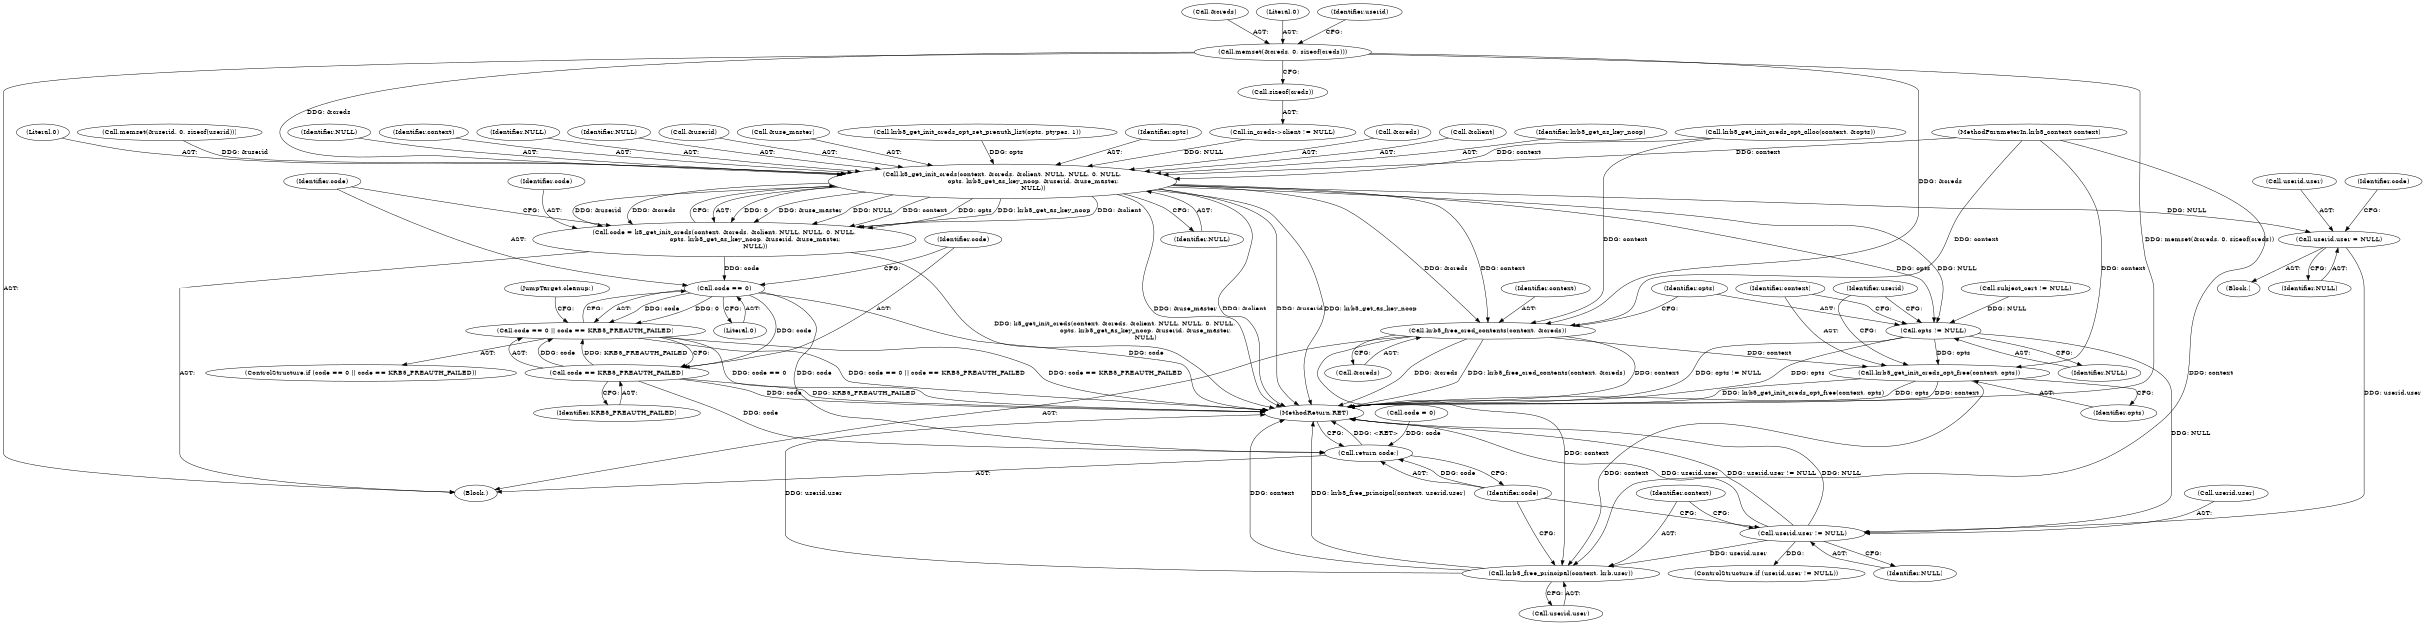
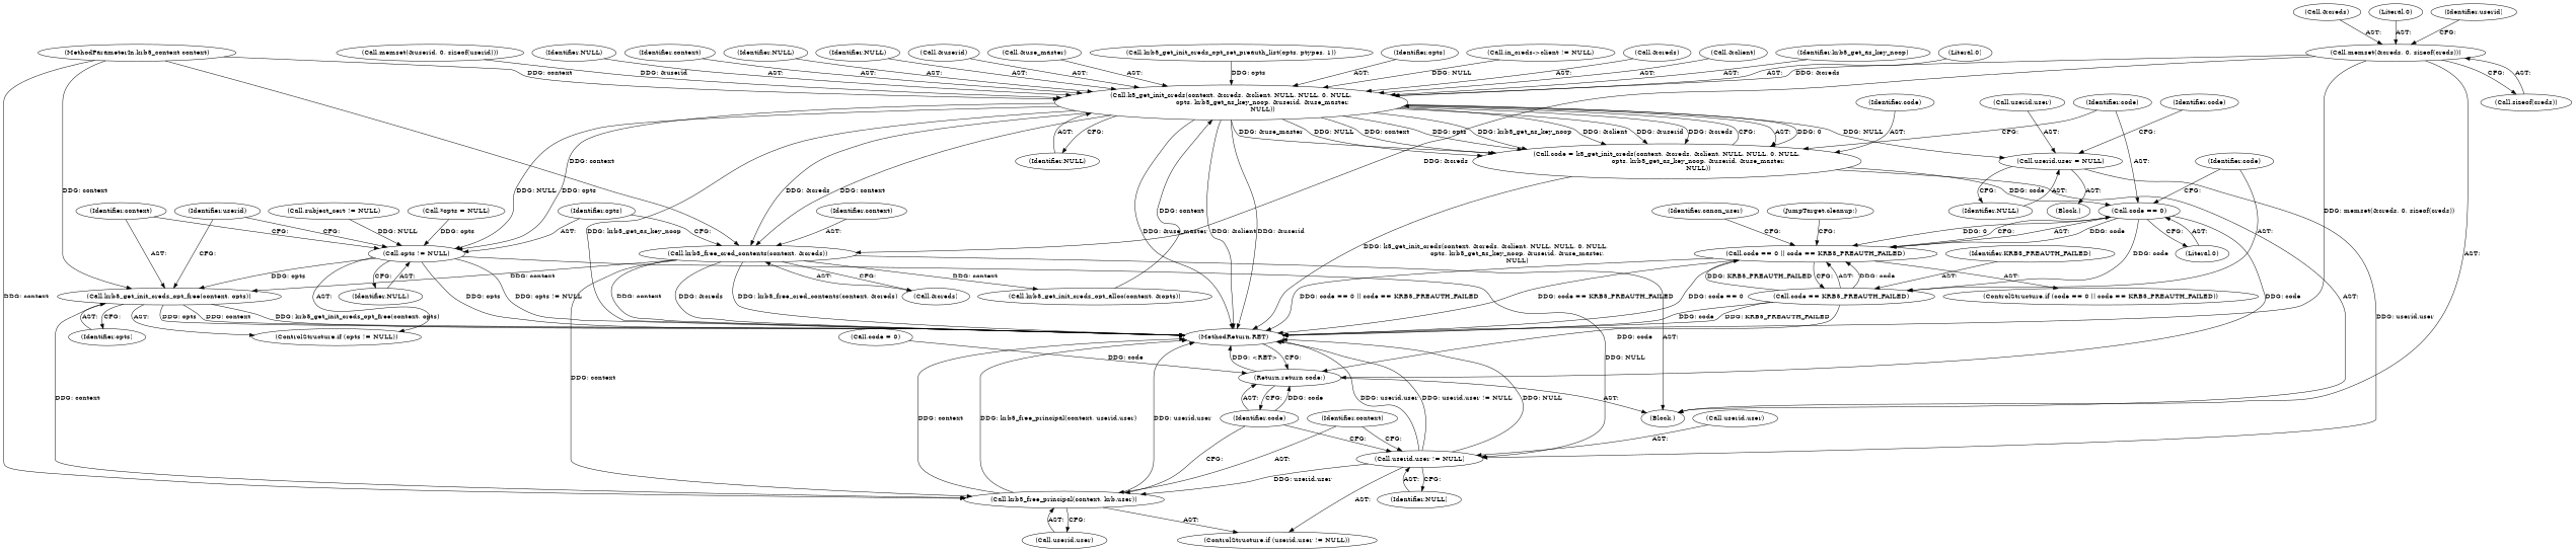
  digraph {
    n1 [label="(Call,memset(&creds, 0, sizeof(creds)))"]
    n2 [label="(Call,k5_get_init_creds(context, &creds, &client, NULL, NULL, 0, NULL,\n                              opts, krb5_get_as_key_noop, &userid, &use_master,\n                              NULL))"]
    n3 [label="(Call,krb5_free_cred_contents(context, &creds))"]
    n4 [label="(MethodReturn,RET)"]
    n5 [label="(Block,)"]
    n6 [label="(Call,sizeof(creds))"]
    n7 [label="(Call,code = k5_get_init_creds(context, &creds, &client, NULL, NULL, 0, NULL,\n                              opts, krb5_get_as_key_noop, &userid, &use_master,\n                              NULL))"]
    n8 [label="(Call,userid.user = NULL)"]
    n9 [label="(Call,opts != NULL)"]
    n10 [label="(Identifier,NULL)"]
    n11 [label="(Call,krb5_free_principal(context, krb.user))"]
    n12 [label="(Call,krb5_get_init_creds_opt_free(context, opts))"]
    n13 [label="(Call,&creds)"]
-   n14 [label="(Call,return code;)"]
+   n14 [label="(Return,return code;)"]
    n15 [label="(Call,code == 0)"]
    n16 [label="(Call,userid.user != NULL)"]
    n17 [label="(Identifier,NULL)"]
    n18 [label="(Block,)"]
+   n19 [label="(ControlStructure,if (opts != NULL))"]
    n20 [label="(Identifier,NULL)"]
    n21 [label="(Call,code == 0 || code == KRB5_PREAUTH_FAILED)"]
    n22 [label="(Call,code == KRB5_PREAUTH_FAILED)"]
    n23 [label="(Literal,0)"]
    n24 [label="(ControlStructure,if (code == 0 || code == KRB5_PREAUTH_FAILED))"]
    n25 [label="(Identifier,KRB5_PREAUTH_FAILED)"]
    n26 [label="(Identifier,code)"]
    n27 [label="(Identifier,NULL)"]
    n28 [label="(ControlStructure,if (userid.user != NULL))"]
    n29 [label="(Call,userid.user)"]
    n30 [label="(Identifier,opts)"]
    n31 [label="(Identifier,NULL)"]
    n32 [label="(Identifier,context)"]
    n33 [label="(Identifier,NULL)"]
    n34 [label="(Call,&creds)"]
    n35 [label="(MethodParameterIn,krb5_context context)"]
    n36 [label="(Identifier,code)"]
    n37 [label="(Identifier,NULL)"]
    n38 [label="(Identifier,context)"]
    n39 [label="(Call,&userid)"]
    n40 [label="(Identifier,opts)"]
    n41 [label="(Identifier,code)"]
    n42 [label="(Identifier,context)"]
    n43 [label="(Literal,0)"]
    n44 [label="(Call,&use_master)"]
    n45 [label="(Call,krb5_get_init_creds_opt_set_preauth_list(opts, ptypes, 1))"]
    n46 [label="(Identifier,opts)"]
    n47 [label="(Call,in_creds->client != NULL)"]
    n48 [label="(Call,&creds)"]
    n49 [label="(Call,userid.user)"]
+   n50 [label="(Identifier,canon_user)"]
    n51 [label="(Call,&client)"]
    n52 [label="(Identifier,userid)"]
    n53 [label="(Identifier,krb5_get_as_key_noop)"]
    n54 [label="(Call,subject_cert != NULL)"]
    n55 [label="(Identifier,context)"]
    n56 [label="(Identifier,userid)"]
    n57 [label="(Call,krb5_get_init_creds_opt_alloc(context, &opts))"]
    n58 [label="(Call,code = 0)"]
    n59 [label="(JumpTarget,cleanup:)"]
    n60 [label="(Call,userid.user)"]
    n61 [label="(Identifier,code)"]
    n62 [label="(Literal,0)"]
    n63 [label="(Identifier,code)"]
    n64 [label="(Call,memset(&userid, 0, sizeof(userid)))"]
+   n65 [label="(Call,*opts = NULL)"]
    n1 -> n2 [label="DDG: &creds"]
    n1 -> n3 [label="DDG: &creds"]
    n1 -> n4 [label="DDG: memset(&creds, 0, sizeof(creds))"]
    n1 -> n5 [label="AST: "]
    n1 -> n6 [label="CFG: "]
    n2 -> n3 [label="DDG: context"]
    n2 -> n3 [label="DDG: &creds"]
    n2 -> n4 [label="DDG: &client"]
    n2 -> n4 [label="DDG: &userid"]
    n2 -> n4 [label="DDG: krb5_get_as_key_noop"]
    n2 -> n4 [label="DDG: &use_master"]
    n2 -> n7 [label="AST: "]
    n2 -> n7 [label="DDG: 0"]
    n2 -> n7 [label="DDG: &use_master"]
    n2 -> n7 [label="DDG: NULL"]
    n2 -> n7 [label="DDG: context"]
    n2 -> n7 [label="DDG: opts"]
    n2 -> n7 [label="DDG: krb5_get_as_key_noop"]
    n2 -> n7 [label="DDG: &client"]
    n2 -> n7 [label="DDG: &userid"]
    n2 -> n7 [label="DDG: &creds"]
    n2 -> n8 [label="DDG: NULL"]
    n2 -> n9 [label="DDG: opts"]
    n2 -> n9 [label="DDG: NULL"]
    n2 -> n10 [label="CFG: "]
    n3 -> n4 [label="DDG: context"]
    n3 -> n4 [label="DDG: &creds"]
    n3 -> n4 [label="DDG: krb5_free_cred_contents(context, &creds)"]
    n3 -> n5 [label="AST: "]
    n3 -> n11 [label="DDG: context"]
    n3 -> n12 [label="DDG: context"]
    n3 -> n13 [label="CFG: "]
    n4 -> n14 [label="CFG: "]
-   n6 -> n47 [label="AST: "]
+   n6 -> n1 [label="AST: "]
    n7 -> n2 [label="CFG: "]
    n7 -> n4 [label="DDG: k5_get_init_creds(context, &creds, &client, NULL, NULL, 0, NULL,\n                              opts, krb5_get_as_key_noop, &userid, &use_master,\n                              NULL)"]
    n7 -> n5 [label="AST: "]
    n7 -> n15 [label="DDG: code"]
    n8 -> n16 [label="DDG: userid.user"]
    n8 -> n17 [label="CFG: "]
    n8 -> n18 [label="AST: "]
    n9 -> n4 [label="DDG: opts != NULL"]
    n9 -> n4 [label="DDG: opts"]
    n9 -> n12 [label="DDG: opts"]
    n9 -> n16 [label="DDG: NULL"]
+   n9 -> n19 [label="AST: "]
    n9 -> n20 [label="CFG: "]
    n10 -> n2 [label="AST: "]
    n11 -> n4 [label="DDG: userid.user"]
    n11 -> n4 [label="DDG: krb5_free_principal(context, userid.user)"]
    n11 -> n4 [label="DDG: context"]
+   n11 -> n28 [label="AST: "]
    n11 -> n29 [label="CFG: "]
    n12 -> n4 [label="DDG: krb5_get_init_creds_opt_free(context, opts)"]
    n12 -> n4 [label="DDG: opts"]
    n12 -> n4 [label="DDG: context"]
    n12 -> n11 [label="DDG: context"]
+   n12 -> n19 [label="AST: "]
    n12 -> n30 [label="CFG: "]
    n13 -> n3 [label="AST: "]
    n14 -> n4 [label="DDG: <RET>"]
    n14 -> n5 [label="AST: "]
    n14 -> n26 [label="CFG: "]
-   n15 -> n4 [label="DDG: code"]
    n15 -> n14 [label="DDG: code"]
    n15 -> n21 [label="AST: "]
    n15 -> n21 [label="DDG: code"]
    n15 -> n21 [label="DDG: 0"]
    n15 -> n22 [label="DDG: code"]
    n15 -> n23 [label="CFG: "]
    n16 -> n4 [label="DDG: NULL"]
    n16 -> n4 [label="DDG: userid.user"]
    n16 -> n4 [label="DDG: userid.user != NULL"]
    n16 -> n11 [label="DDG: userid.user"]
    n16 -> n27 [label="CFG: "]
-   n16 -> n28 [label="DDG: "]
+   n16 -> n28 [label="AST: "]
    n17 -> n8 [label="AST: "]
    n20 -> n9 [label="AST: "]
    n21 -> n4 [label="DDG: code == KRB5_PREAUTH_FAILED"]
    n21 -> n4 [label="DDG: code == 0"]
    n21 -> n4 [label="DDG: code == 0 || code == KRB5_PREAUTH_FAILED"]
    n21 -> n15 [label="CFG: "]
    n21 -> n22 [label="CFG: "]
    n21 -> n24 [label="AST: "]
    n22 -> n4 [label="DDG: code"]
    n22 -> n4 [label="DDG: KRB5_PREAUTH_FAILED"]
    n22 -> n14 [label="DDG: code"]
    n22 -> n21 [label="AST: "]
    n22 -> n21 [label="DDG: code"]
    n22 -> n21 [label="DDG: KRB5_PREAUTH_FAILED"]
-   n22 -> n25 [label="CFG: "]
    n23 -> n15 [label="AST: "]
    n25 -> n22 [label="AST: "]
    n26 -> n11 [label="CFG: "]
    n26 -> n14 [label="AST: "]
    n26 -> n14 [label="DDG: code"]
    n26 -> n16 [label="CFG: "]
    n27 -> n16 [label="AST: "]
    n29 -> n11 [label="AST: "]
    n30 -> n12 [label="AST: "]
    n31 -> n2 [label="AST: "]
    n32 -> n2 [label="AST: "]
    n33 -> n2 [label="AST: "]
    n34 -> n1 [label="AST: "]
    n35 -> n2 [label="DDG: context"]
    n35 -> n3 [label="DDG: context"]
    n35 -> n11 [label="DDG: context"]
    n35 -> n12 [label="DDG: context"]
    n36 -> n15 [label="CFG: "]
    n36 -> n22 [label="AST: "]
    n37 -> n2 [label="AST: "]
    n38 -> n3 [label="AST: "]
    n39 -> n2 [label="AST: "]
    n40 -> n3 [label="CFG: "]
    n40 -> n9 [label="AST: "]
    n41 -> n7 [label="CFG: "]
    n41 -> n15 [label="AST: "]
    n42 -> n9 [label="CFG: "]
    n42 -> n12 [label="AST: "]
    n43 -> n1 [label="AST: "]
    n44 -> n2 [label="AST: "]
    n45 -> n2 [label="DDG: opts"]
    n46 -> n2 [label="AST: "]
    n47 -> n2 [label="DDG: NULL"]
    n48 -> n2 [label="AST: "]
    n49 -> n16 [label="AST: "]
+   n50 -> n21 [label="CFG: "]
    n51 -> n2 [label="AST: "]
    n52 -> n9 [label="CFG: "]
    n52 -> n12 [label="CFG: "]
    n53 -> n2 [label="AST: "]
    n54 -> n9 [label="DDG: NULL"]
    n55 -> n11 [label="AST: "]
    n55 -> n16 [label="CFG: "]
    n56 -> n1 [label="CFG: "]
    n57 -> n2 [label="DDG: context"]
-   n57 -> n3 [label="DDG: context"]
+   n3 -> n57 [label="DDG: context"]
    n58 -> n14 [label="DDG: code"]
    n59 -> n21 [label="CFG: "]
    n60 -> n8 [label="AST: "]
    n61 -> n7 [label="AST: "]
    n62 -> n2 [label="AST: "]
    n63 -> n8 [label="CFG: "]
    n64 -> n2 [label="DDG: &userid"]
+   n65 -> n9 [label="DDG: opts"]
  }
